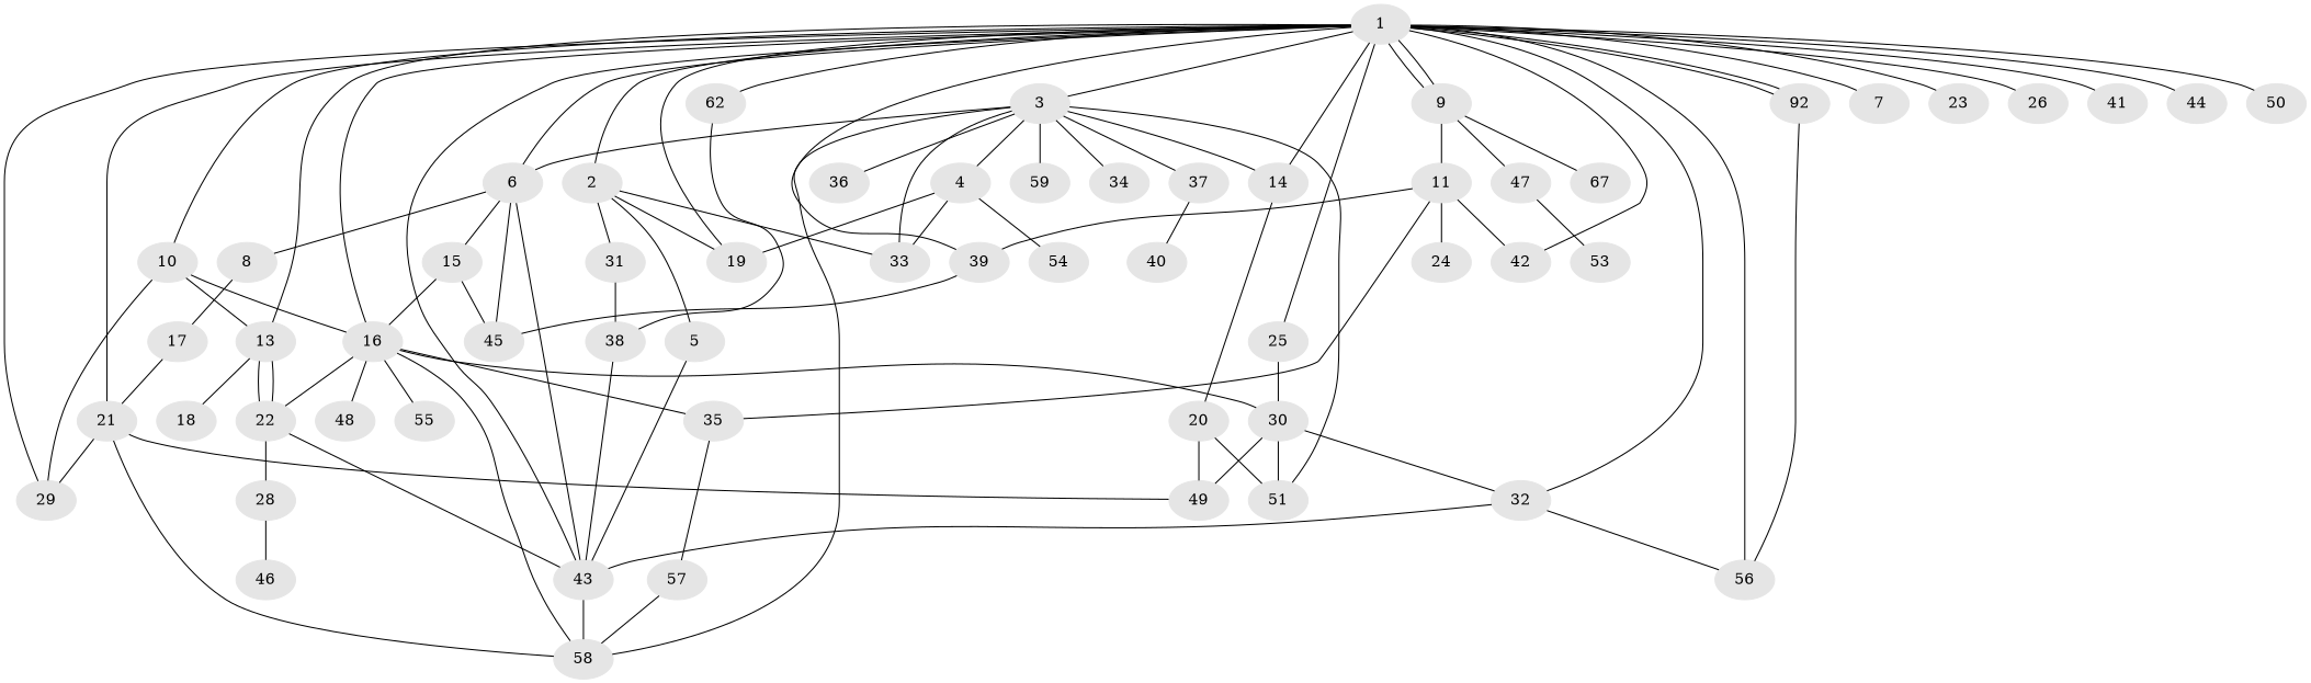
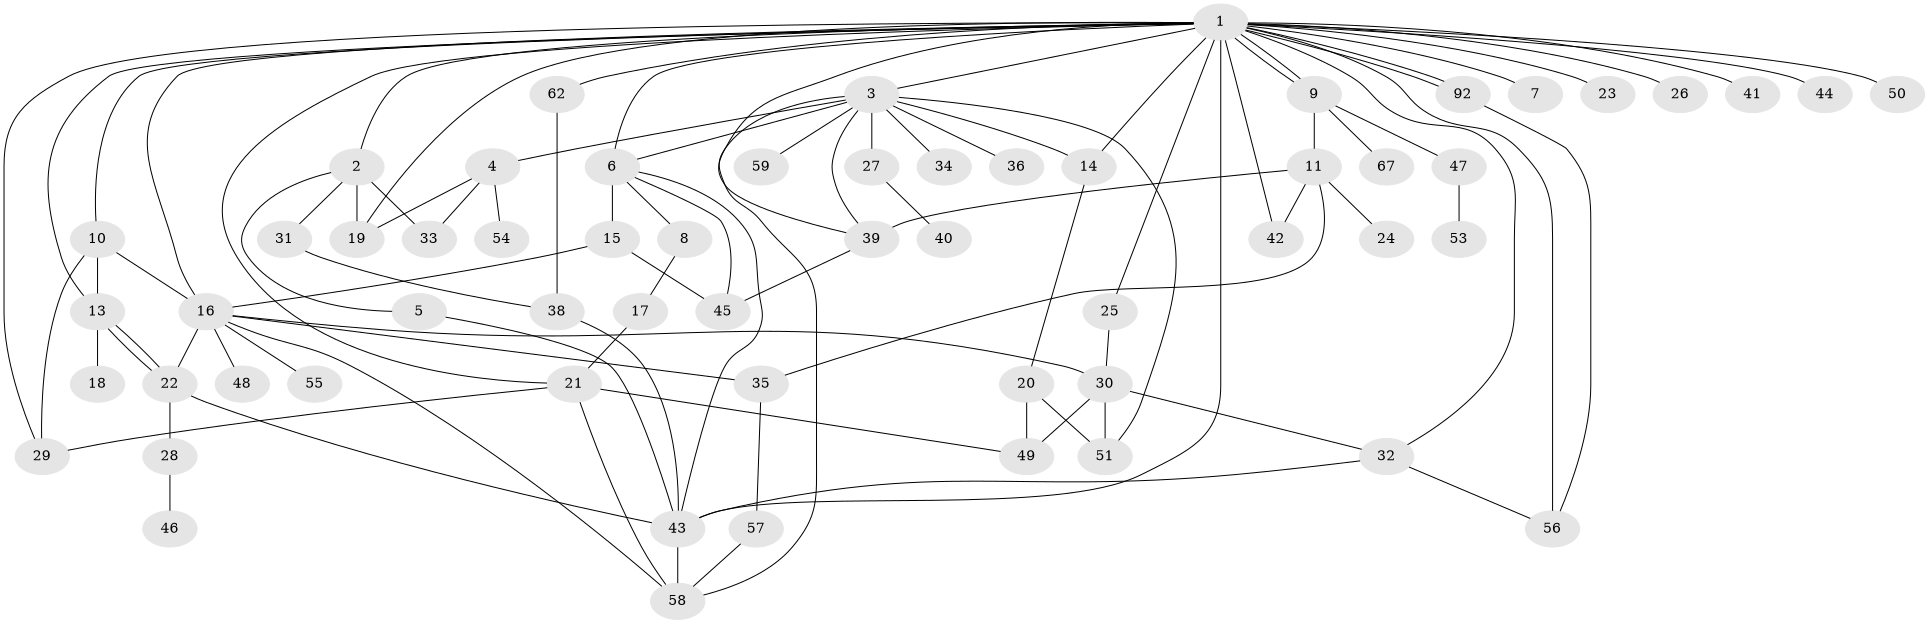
  graph {
    fontname="DejaVu Serif"
    node [color=gray90 fontname="DejaVu Serif" style=filled]
    edge [fontname="DejaVu Serif"]
    1
    2
    3
    6
    7
    9
    10
    n8 [label=62]
    13
    14
    16
    19
    21
    23
    25
    26
    29
    32
    39
    41
    42
    43
    44
    50
    n25 [label=92]
    56
    5
    31
    33
    4
-   27 [label=37]
+   27
    34
    36
    51
    58
    59
    8
    15
    45
    11
    n41 [label=67]
    47
    38
    18
    22
    20
    35
    30
    48
    55
    49
    54
    40
    17
    24
    53
    57
    28
    46
    1 -- 2
    1 -- 3
    1 -- 6
    1 -- 7
    1 -- 9
    1 -- 9
    1 -- 10
    1 -- n8
    1 -- 13
    1 -- 14
    1 -- 16
    1 -- 19
    1 -- 21
    1 -- 23
    1 -- 25
    1 -- 26
    1 -- 29
    1 -- 32
    1 -- 39
    1 -- 41
    1 -- 42
    1 -- 43
    1 -- 44
    1 -- 50
    1 -- n25
    1 -- n25
    1 -- 56
    2 -- 19
    2 -- 5
    2 -- 31
    2 -- 33
    3 -- 6
    3 -- 14
-   3 -- 33
+   3 -- 39
    3 -- 4
    3 -- 27
    3 -- 34
    3 -- 36
    3 -- 51
    3 -- 58
    3 -- 59
    6 -- 43
    6 -- 8
    6 -- 15
    6 -- 45
    9 -- 11
    9 -- n41
    9 -- 47
    10 -- 13
    10 -- 16
    10 -- 29
    n8 -- 38
    13 -- 18
    13 -- 22
    13 -- 22
    14 -- 20
    16 -- 58
    16 -- 22
    16 -- 35
    16 -- 30
    16 -- 48
    16 -- 55
    21 -- 29
    21 -- 58
    21 -- 49
    25 -- 30
    32 -- 43
    32 -- 56
    39 -- 45
    43 -- 58
    n25 -- 56
    5 -- 43
    31 -- 38
    4 -- 19
    4 -- 33
    4 -- 54
    27 -- 40
    8 -- 17
    15 -- 16
    15 -- 45
    11 -- 39
    11 -- 42
    11 -- 35
    11 -- 24
    47 -- 53
    38 -- 43
    22 -- 43
    22 -- 28
    20 -- 51
    20 -- 49
    35 -- 57
    30 -- 32
    30 -- 51
    30 -- 49
    17 -- 21
    57 -- 58
    28 -- 46
  }
